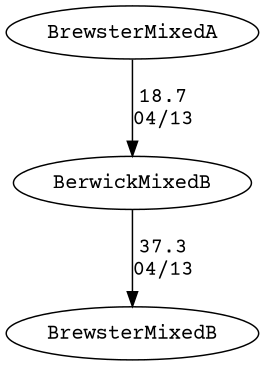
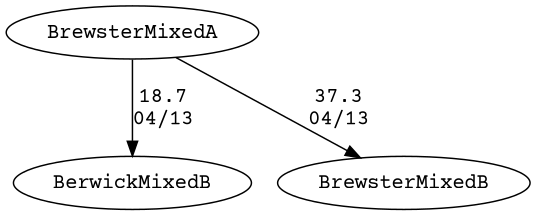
  digraph {
    fontname="Courier Prime"
    node [fontname="Courier Prime"]
    edge [fontname="Courier Prime" random=random]
    BrewsterMixedA
    BerwickMixedB
    BrewsterMixedB
    BrewsterMixedA -> BerwickMixedB [label="18.7\n04/13" weight=82]
-   BerwickMixedB -> BrewsterMixedB [label="37.3\n04/13" weight=63]
+   BrewsterMixedA -> BrewsterMixedB [label="37.3\n04/13" weight=63]
  }
